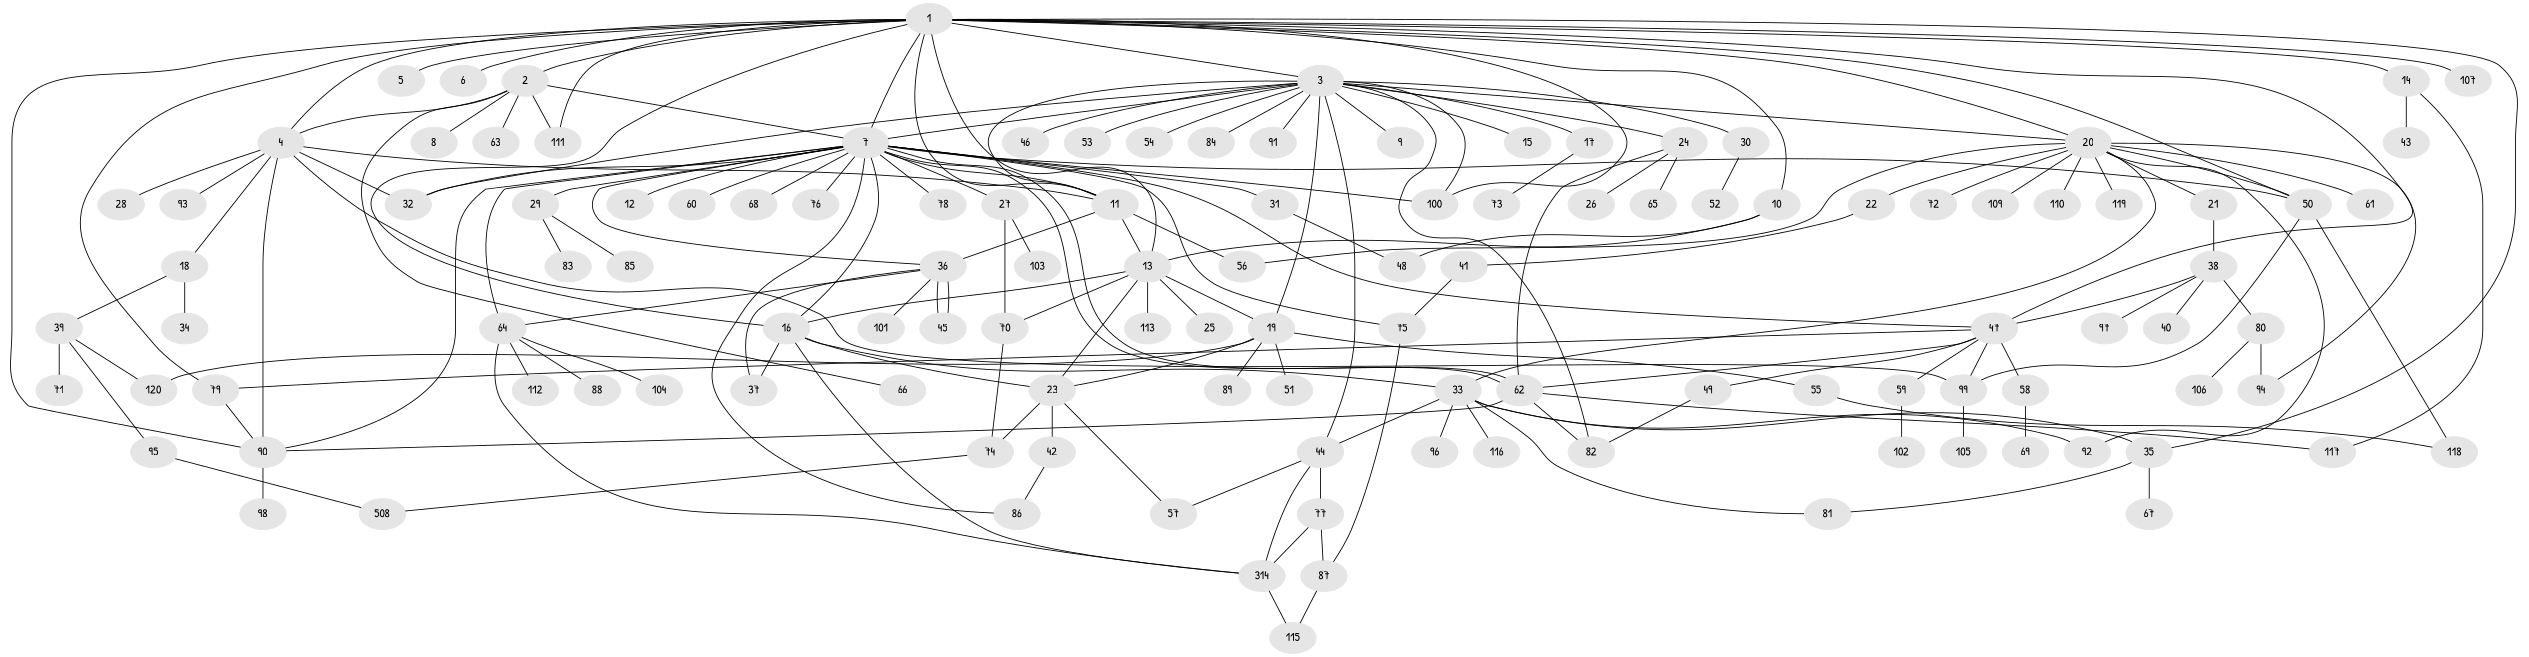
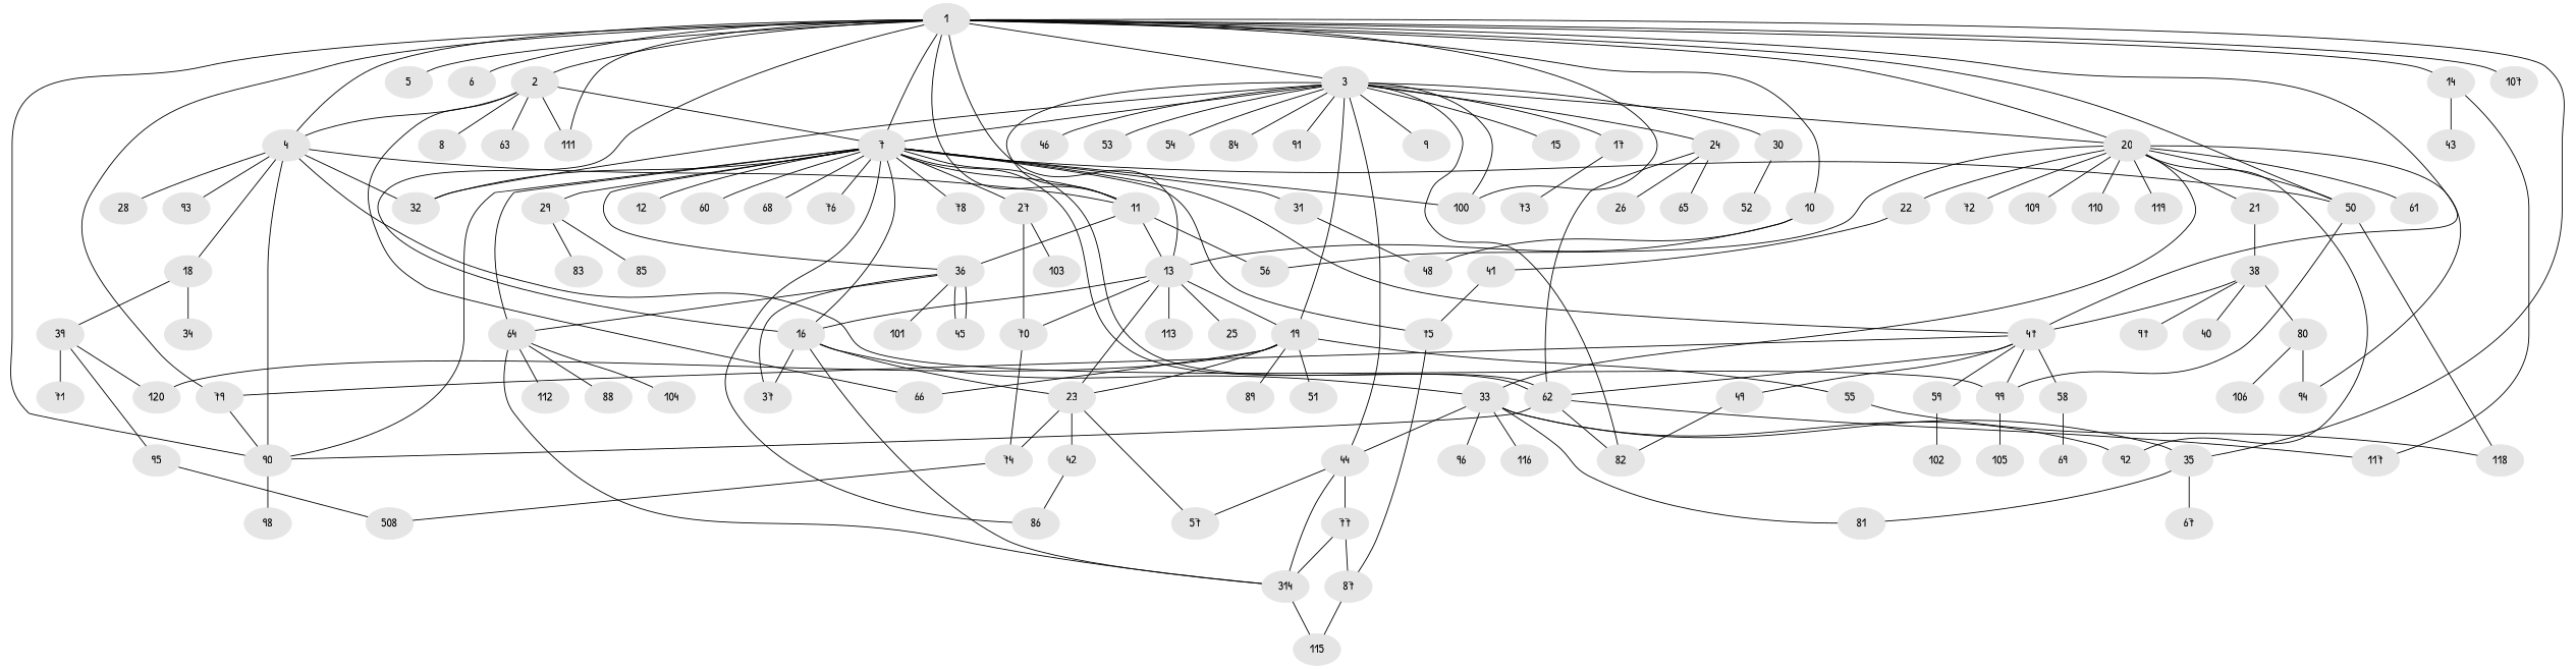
  graph {
    fontname="Patrick Hand"
    node [color=gray90 fontname="Patrick Hand" style=filled]
    edge [fontname="Patrick Hand"]
    1
    2
    3
    4
    5
    6
    7
    10
    11
    13
    14
    16
    20
    35
    47
    50
    79
    90
    100
    107
    111
    8
    63
    66
    9
    15
    17
    19
    24
    30
    32
    44
    46
    53
    54
    82
    84
    91
    18
    28
    93
    99
    12
    27
    29
    31
    36
    60
    62
    64
    68
    75
    76
    78
    86
    48
    56
    23
    25
    70
    113
    43
    117
    33
    37
    n66 [label=314]
    21
    22
    61
    72
    92
    94
    109
    110
    119
    81
    67
    49
    58
    59
    118
    98
    73
    51
    55
    89
    120
    26
    65
    52
    57
    77
    34
    39
    105
    103
    83
    85
    45
    101
    88
    104
    112
    87
    42
    74
    96
    116
    115
    71
    95
    38
    41
    40
    80
    97
    n117 [label=508]
    106
    69
    102
    1 -- 2
    1 -- 3
    1 -- 4
    1 -- 5
    1 -- 6
    1 -- 7
    1 -- 10
    1 -- 11
    1 -- 13
    1 -- 14
    1 -- 16
    1 -- 20
    1 -- 35
    1 -- 47
    1 -- 50
    1 -- 79
    1 -- 90
    1 -- 100
    1 -- 107
    1 -- 111
    2 -- 4
    2 -- 7
    2 -- 111
    2 -- 8
    2 -- 63
    2 -- 66
    3 -- 7
    3 -- 11
    3 -- 20
    3 -- 100
    3 -- 9
    3 -- 15
    3 -- 17
    3 -- 19
    3 -- 24
    3 -- 30
    3 -- 32
    3 -- 44
    3 -- 46
    3 -- 53
    3 -- 54
    3 -- 82
    3 -- 84
    3 -- 91
    4 -- 11
    4 -- 90
    4 -- 32
    4 -- 18
    4 -- 28
    4 -- 93
    4 -- 99
    7 -- 11
    7 -- 16
    7 -- 47
    7 -- 50
    7 -- 90
    7 -- 100
    7 -- 32
    7 -- 12
    7 -- 27
    7 -- 29
    7 -- 31
    7 -- 36
    7 -- 60
    7 -- 62
    7 -- 62
    7 -- 64
    7 -- 68
    7 -- 75
    7 -- 76
    7 -- 78
    7 -- 86
    10 -- 13
    10 -- 48
    11 -- 13
    11 -- 36
    11 -- 56
    13 -- 16
    13 -- 19
    13 -- 23
    13 -- 25
    13 -- 70
    13 -- 113
    14 -- 43
    14 -- 117
    16 -- 23
    16 -- 33
    16 -- 37
    16 -- n66
    20 -- 50
    20 -- 56
    20 -- 33
    20 -- 21
    20 -- 22
    20 -- 61
    20 -- 72
    20 -- 92
    20 -- 94
    20 -- 109
    20 -- 110
    20 -- 119
    35 -- 81
    35 -- 67
    47 -- 79
    47 -- 99
    47 -- 62
    47 -- 49
    47 -- 58
    47 -- 59
    50 -- 99
    50 -- 118
    79 -- 90
    90 -- 98
    17 -- 73
+   19 -- 66
    19 -- 23
    19 -- 51
    19 -- 55
    19 -- 89
    19 -- 120
    24 -- 62
    24 -- 26
    24 -- 65
    30 -- 52
    44 -- n66
    44 -- 57
    44 -- 77
    18 -- 34
    18 -- 39
    99 -- 105
    27 -- 70
    27 -- 103
    29 -- 83
    29 -- 85
    31 -- 48
    36 -- 64
    36 -- 37
    36 -- 45
    36 -- 45
    36 -- 101
    62 -- 90
    62 -- 82
    62 -- 117
    64 -- n66
    64 -- 88
    64 -- 104
    64 -- 112
    75 -- 87
    23 -- 57
    23 -- 42
    23 -- 74
    70 -- 74
    33 -- 35
    33 -- 44
    33 -- 92
    33 -- 81
    33 -- 96
    33 -- 116
    n66 -- 115
    21 -- 38
    22 -- 41
    49 -- 82
    58 -- 69
    59 -- 102
    55 -- 118
    77 -- n66
    77 -- 87
    39 -- 120
    39 -- 71
    39 -- 95
    87 -- 115
    42 -- 86
    74 -- n117
    95 -- n117
    38 -- 47
    38 -- 40
    38 -- 80
    38 -- 97
    41 -- 75
    80 -- 94
    80 -- 106
  }
